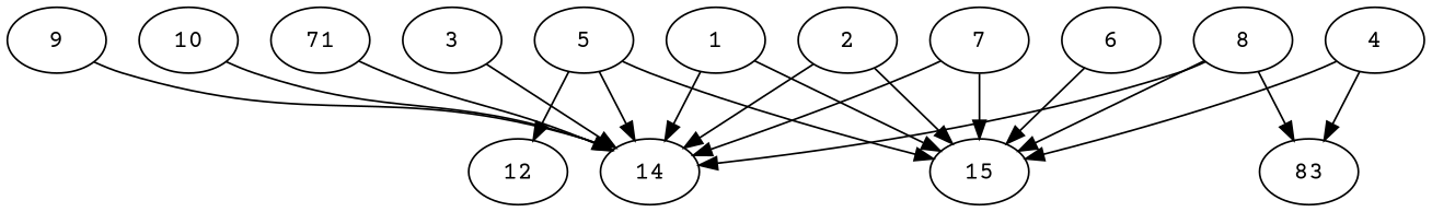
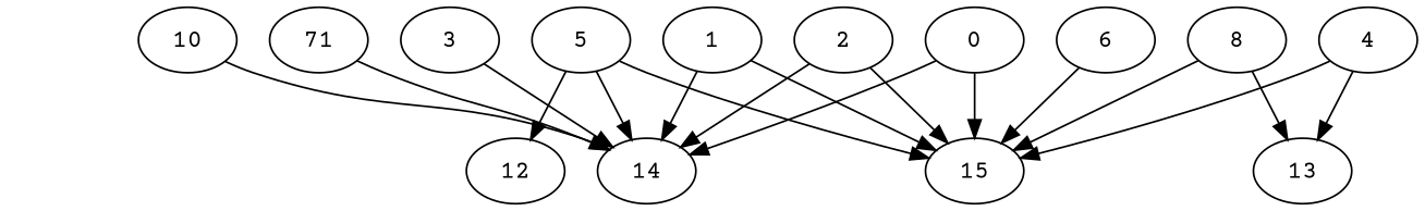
  digraph {
    fontname="Courier Prime"
    node [alpha=0.08 fontname="Courier Prime"]
    edge [fontname="Courier Prime"]
    1 [alpha=0.03 expect_size=42395648]
    14 [alpha=0.07 expect_size=9640960]
    15 [expect_size=41361408]
    2 [alpha=0.11 expect_size=6925312]
    3 [alpha=0.18 expect_size=27039744]
    4 [alpha=0.13 expect_size=35221504]
-   13 [alpha=0.16 expect_size=13874176 label=83]
+   13 [alpha=0.16 expect_size=13874176]
    5 [alpha=0.13 expect_size=30417920]
    12 [expect_size=34166784]
    6 [alpha=0.19 expect_size=36236288]
-   7 [alpha=0.01 expect_size=11725824]
+   7 [alpha=0.01 expect_size=11725824 label=0]
    8 [alpha=0.17 expect_size=27482112]
-   9 [alpha=0.06 expect_size=11825152]
    10 [alpha=0.04 expect_size=17021952]
    n15 [alpha=0.14 expect_size=28003328 label=71]
    1 -> 14
    1 -> 15
    2 -> 14
    2 -> 15
    3 -> 14
    4 -> 15
    4 -> 13
    5 -> 14
    5 -> 15
    5 -> 12
    6 -> 15
    7 -> 14
    7 -> 15
-   8 -> 14
    8 -> 15
    8 -> 13
-   9 -> 14
    10 -> 14
    n15 -> 14
  }
